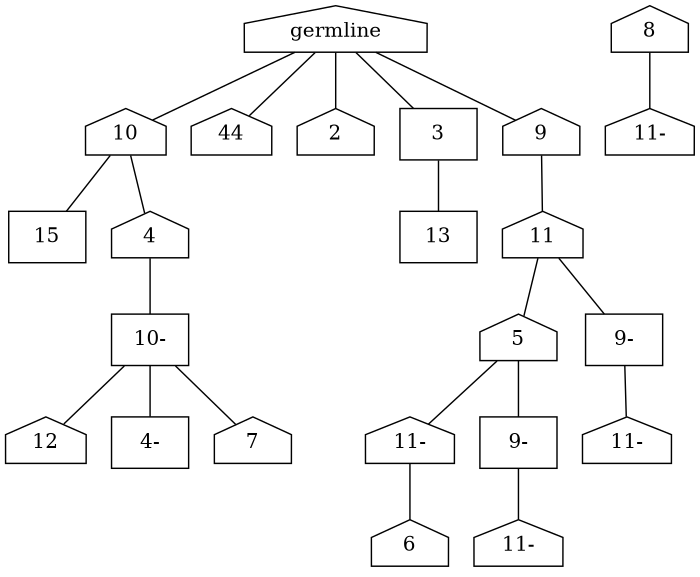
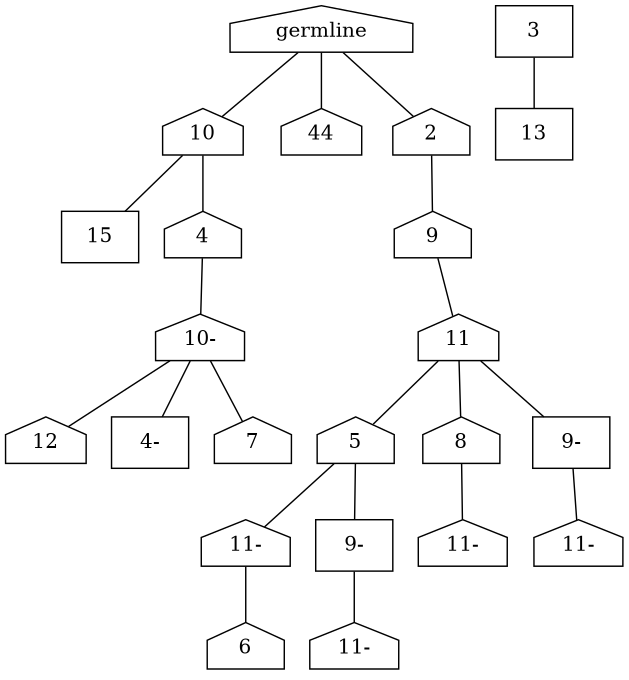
  graph {
    node [shape=house]
    n1 [label=germline]
    n2 [label=10]
    n3 [label=44]
    n4 [label=2]
    n5 [label=3 shape=box]
    n6 [label=9]
    n7 [label=15 shape=box]
    n8 [label=4]
    n9 [label=13 shape=box]
    n10 [label=11]
-   n11 [label="10-" shape=box]
+   n11 [label="10-"]
    n12 [label=12]
    n13 [label="4-" shape=box]
    n14 [label=7]
    n15 [label=5]
    n16 [label=8]
    n17 [label="9-" shape=box]
    n18 [label="11-"]
    n19 [label="9-" shape=box]
    n20 [label="11-"]
    n21 [label="11-"]
    n22 [label=6]
    n23 [label="11-"]
    n1 -- n2
    n1 -- n3
    n1 -- n4
-   n1 -- n5
-   n1 -- n6
+   n4 -- n6
    n2 -- n7
    n2 -- n8
    n5 -- n9
    n6 -- n10
    n8 -- n11
    n10 -- n15
+   n10 -- n16
    n10 -- n17
    n11 -- n12
    n11 -- n13
    n11 -- n14
    n15 -- n18
    n15 -- n19
    n16 -- n20
    n17 -- n21
    n18 -- n22
    n19 -- n23
  }
